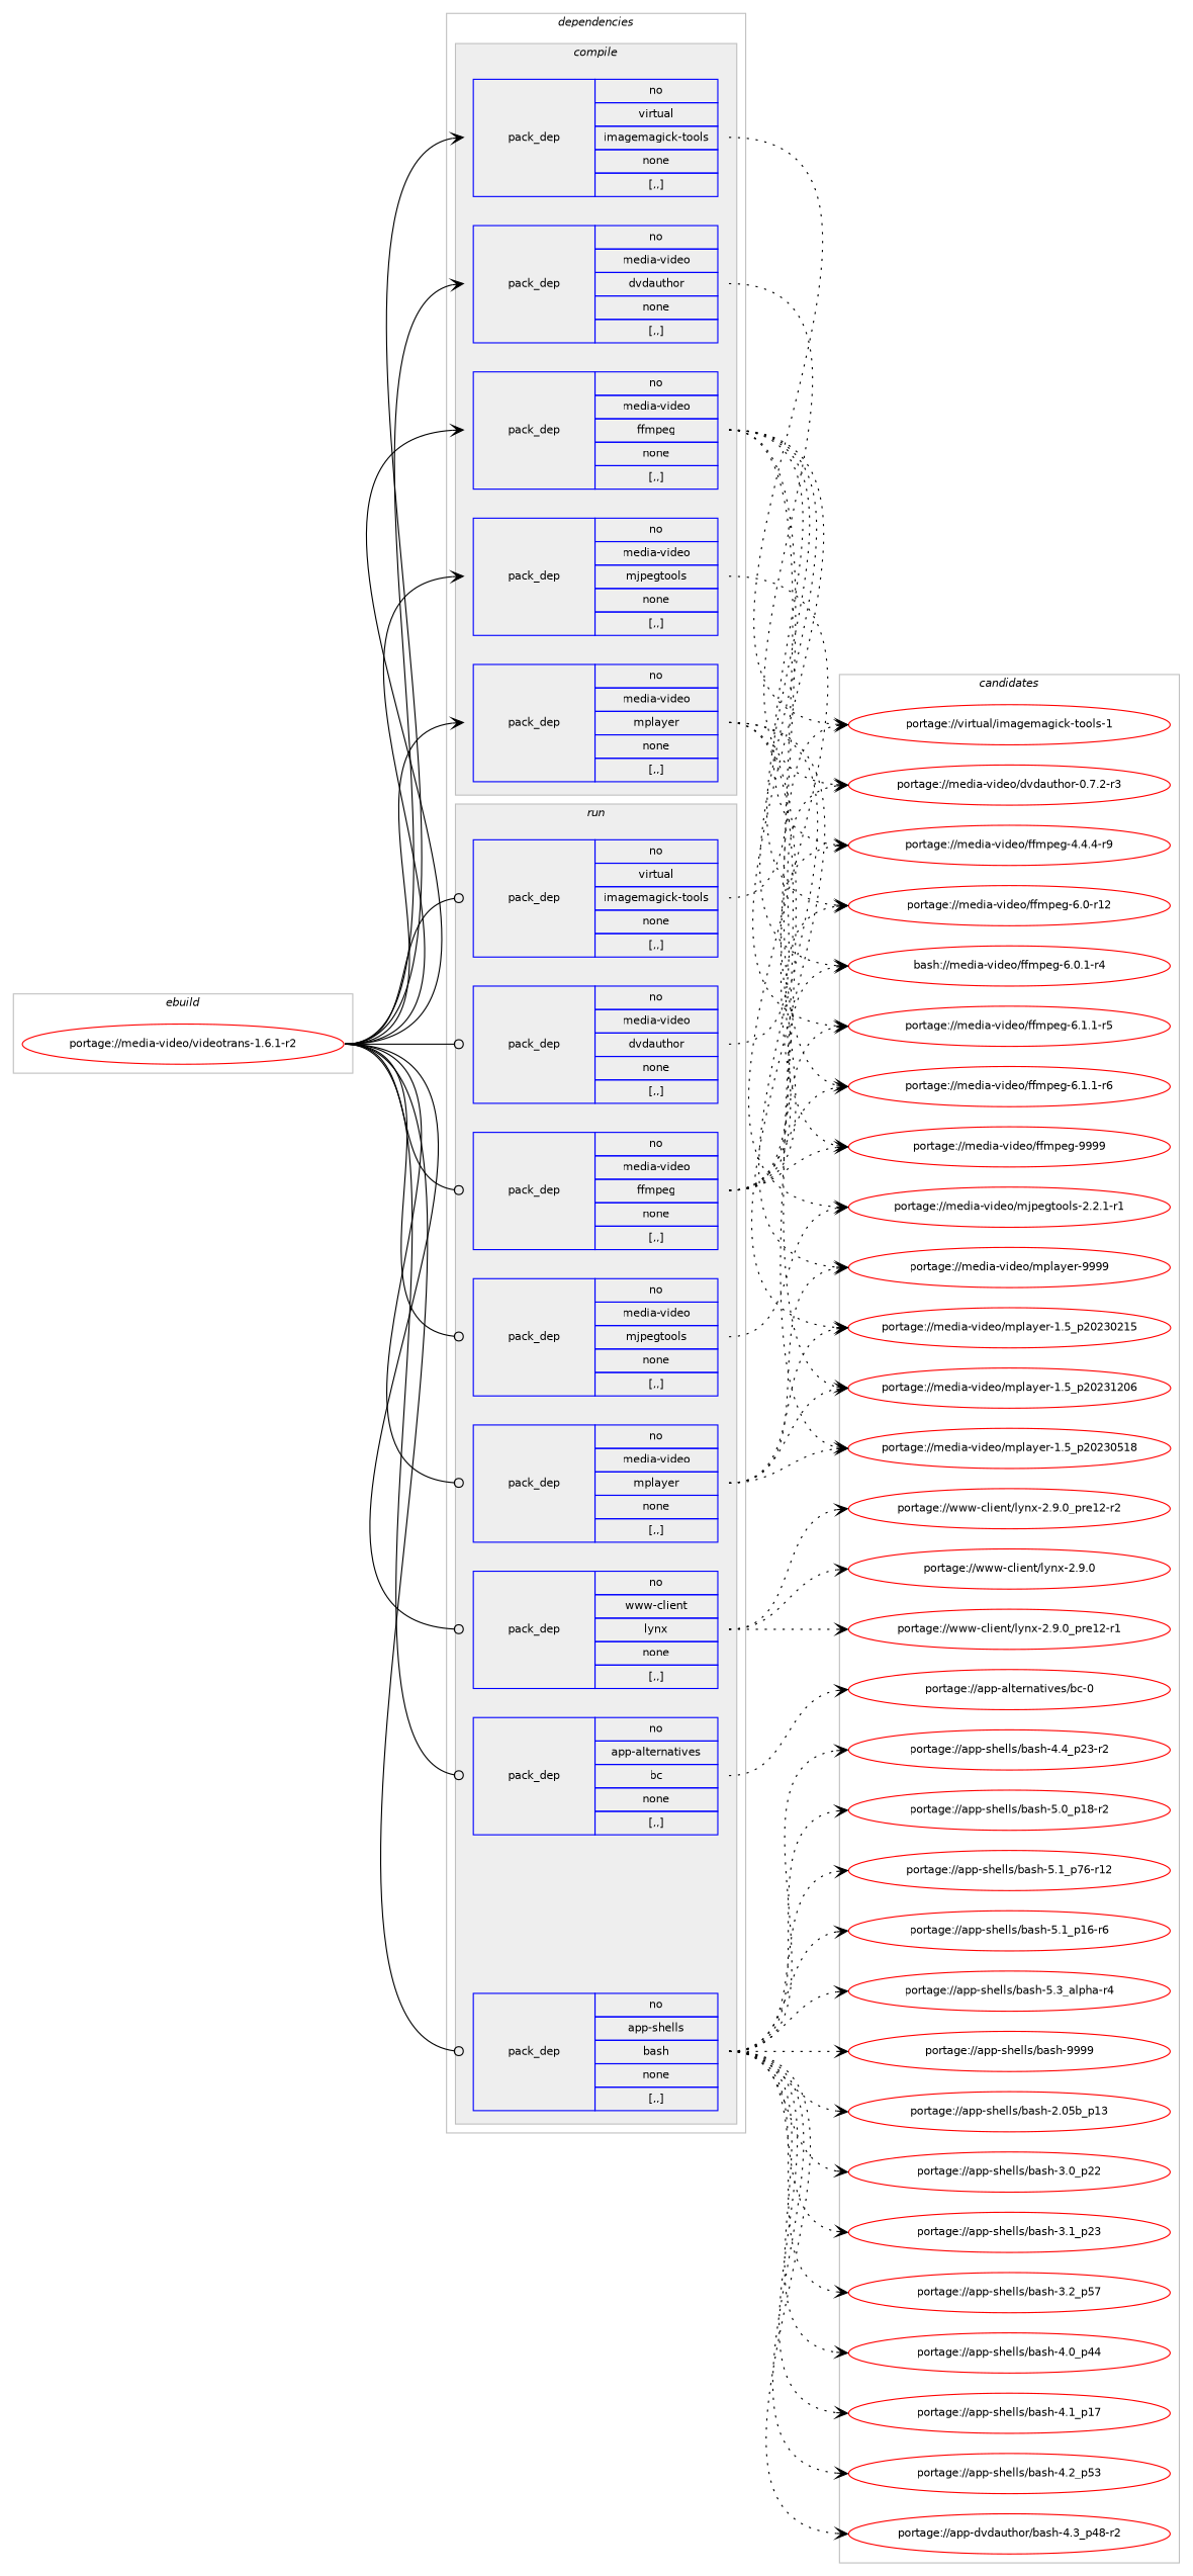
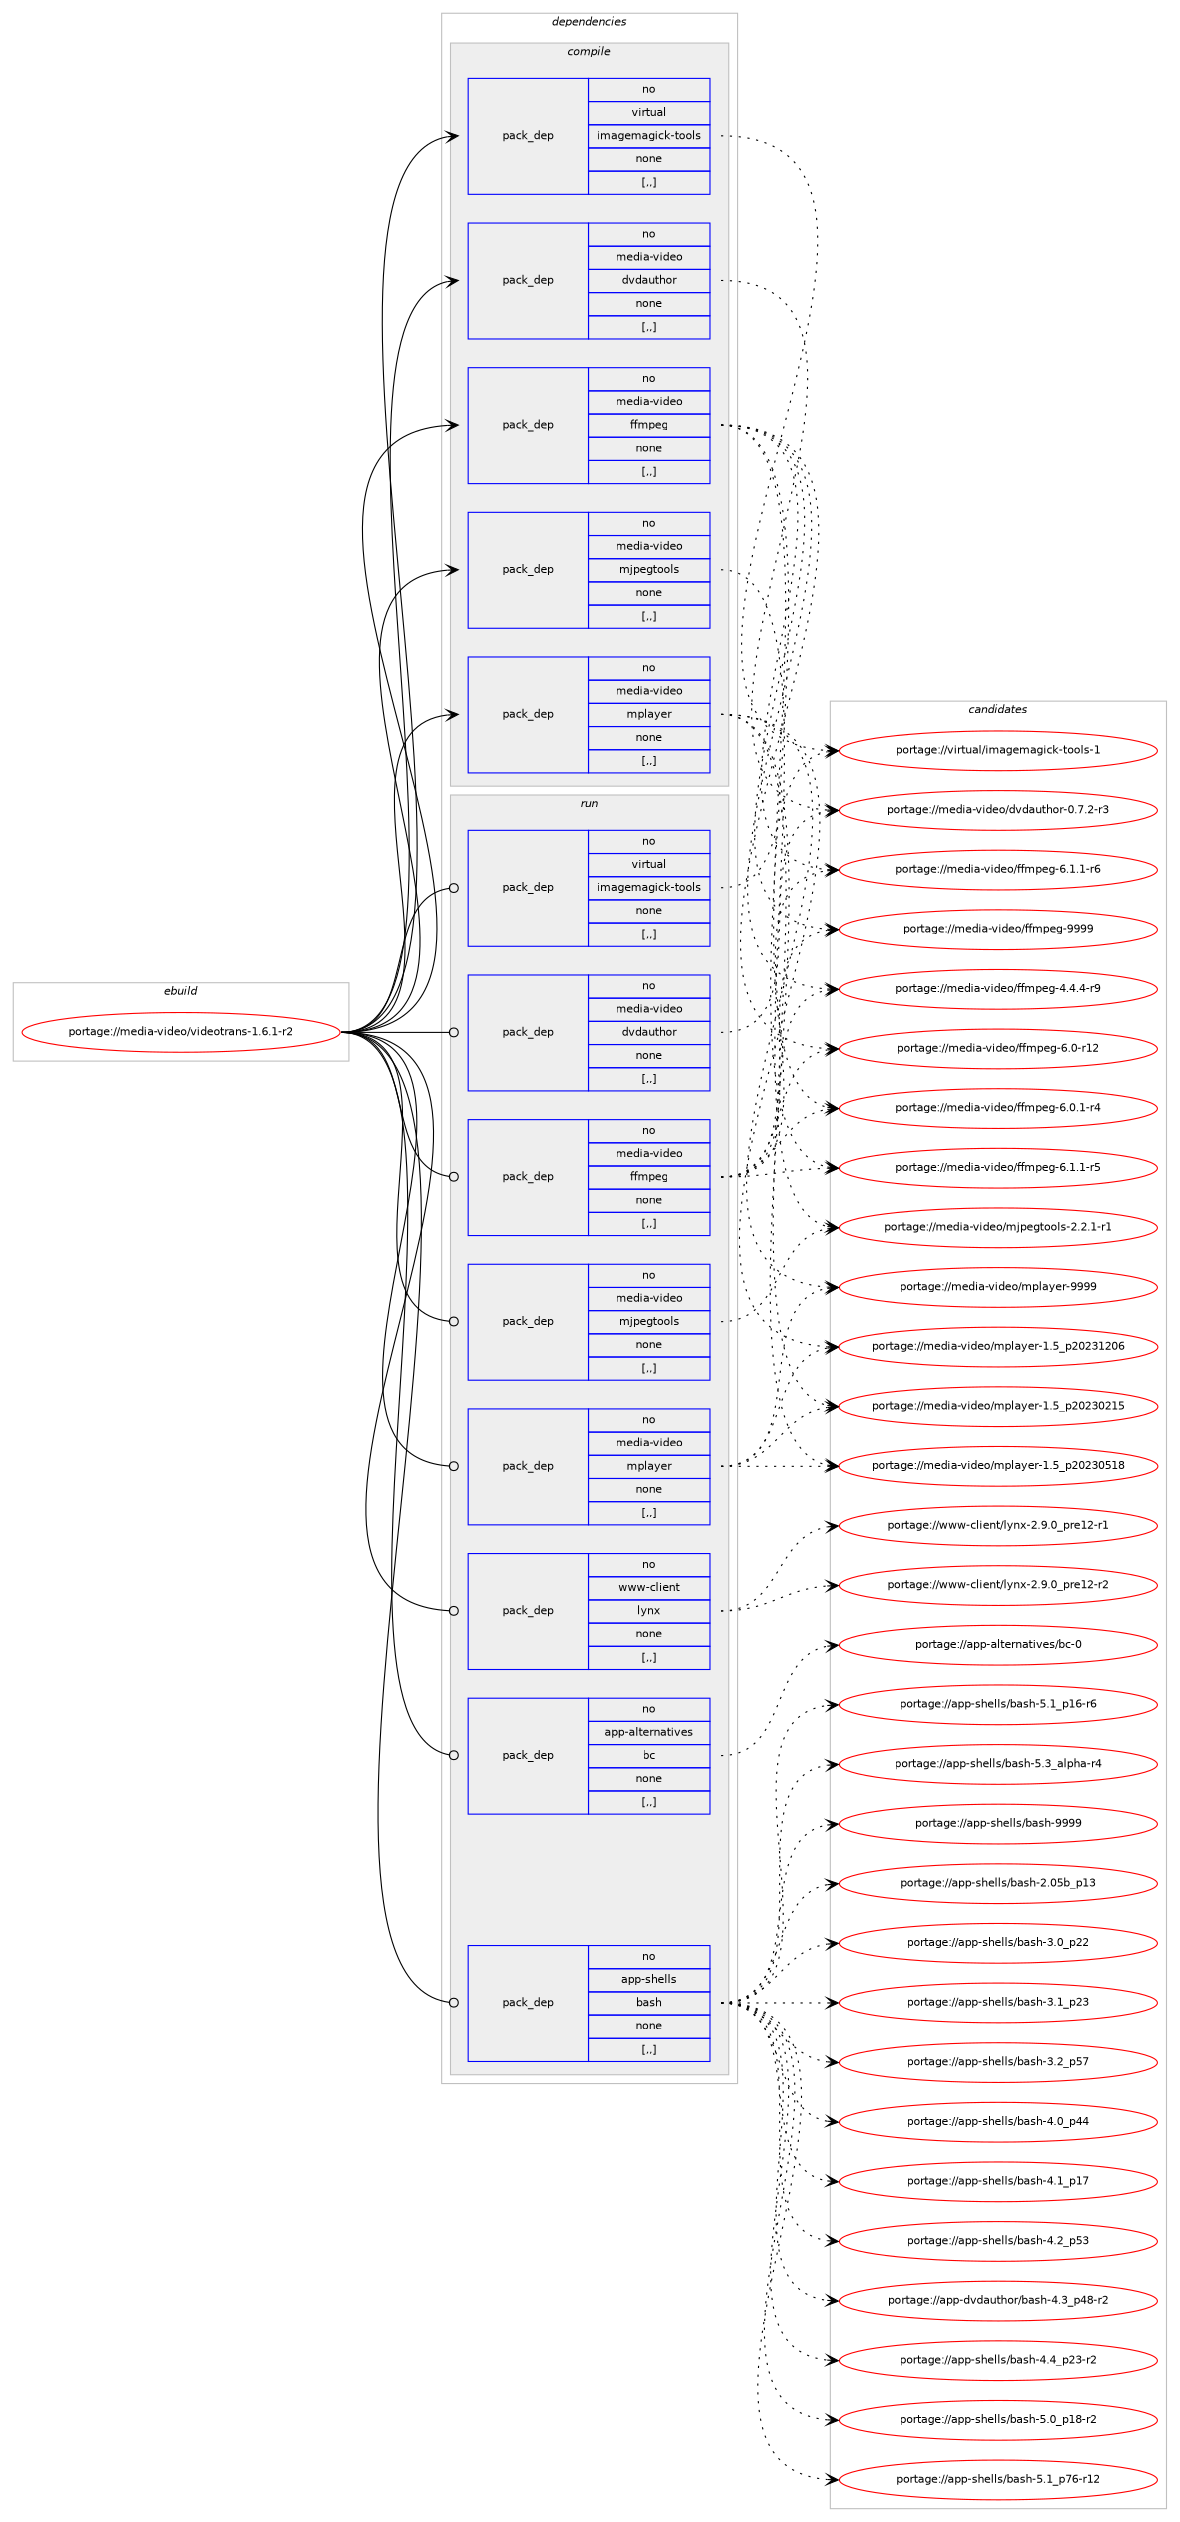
  digraph {
    compound=true
    concentrate=true
    fontname=Helvetica
    fontsize=10
    newrank=true
    rankdir=LR
    ranksep=1.5
    node [color=red fontname=Helvetica fontsize=10]
    edge [arrowhead=vee headport=w style=dotted tailport=e weight=100]
    n1 [label="portage://media-video/videotrans-1.6.1-r2" width=4]
    n2 [color=blue label=<<TABLE BORDER="0" CELLBORDER="1" CELLSPACING="0" CELLPADDING="4" WIDTH="220"><TR><TD ROWSPAN="6" CELLPADDING="30">pack_dep</TD></TR><TR><TD WIDTH="110">no</TD></TR><TR><TD>media-video</TD></TR><TR><TD>dvdauthor</TD></TR><TR><TD>none</TD></TR><TR><TD>[,,]</TD></TR></TABLE>> shape=none]
    n3 [color=blue label=<<TABLE BORDER="0" CELLBORDER="1" CELLSPACING="0" CELLPADDING="4" WIDTH="220"><TR><TD ROWSPAN="6" CELLPADDING="30">pack_dep</TD></TR><TR><TD WIDTH="110">no</TD></TR><TR><TD>media-video</TD></TR><TR><TD>ffmpeg</TD></TR><TR><TD>none</TD></TR><TR><TD>[,,]</TD></TR></TABLE>> shape=none]
    n4 [color=blue label=<<TABLE BORDER="0" CELLBORDER="1" CELLSPACING="0" CELLPADDING="4" WIDTH="220"><TR><TD ROWSPAN="6" CELLPADDING="30">pack_dep</TD></TR><TR><TD WIDTH="110">no</TD></TR><TR><TD>media-video</TD></TR><TR><TD>mjpegtools</TD></TR><TR><TD>none</TD></TR><TR><TD>[,,]</TD></TR></TABLE>> shape=none]
    n5 [color=blue label=<<TABLE BORDER="0" CELLBORDER="1" CELLSPACING="0" CELLPADDING="4" WIDTH="220"><TR><TD ROWSPAN="6" CELLPADDING="30">pack_dep</TD></TR><TR><TD WIDTH="110">no</TD></TR><TR><TD>media-video</TD></TR><TR><TD>mplayer</TD></TR><TR><TD>none</TD></TR><TR><TD>[,,]</TD></TR></TABLE>> shape=none]
    n6 [color=blue label=<<TABLE BORDER="0" CELLBORDER="1" CELLSPACING="0" CELLPADDING="4" WIDTH="220"><TR><TD ROWSPAN="6" CELLPADDING="30">pack_dep</TD></TR><TR><TD WIDTH="110">no</TD></TR><TR><TD>virtual</TD></TR><TR><TD>imagemagick-tools</TD></TR><TR><TD>none</TD></TR><TR><TD>[,,]</TD></TR></TABLE>> shape=none]
    n7 [color=blue label=<<TABLE BORDER="0" CELLBORDER="1" CELLSPACING="0" CELLPADDING="4" WIDTH="220"><TR><TD ROWSPAN="6" CELLPADDING="30">pack_dep</TD></TR><TR><TD WIDTH="110">no</TD></TR><TR><TD>app-alternatives</TD></TR><TR><TD>bc</TD></TR><TR><TD>none</TD></TR><TR><TD>[,,]</TD></TR></TABLE>> shape=none]
    n8 [color=blue label=<<TABLE BORDER="0" CELLBORDER="1" CELLSPACING="0" CELLPADDING="4" WIDTH="220"><TR><TD ROWSPAN="6" CELLPADDING="30">pack_dep</TD></TR><TR><TD WIDTH="110">no</TD></TR><TR><TD>app-shells</TD></TR><TR><TD>bash</TD></TR><TR><TD>none</TD></TR><TR><TD>[,,]</TD></TR></TABLE>> shape=none]
    n9 [color=blue label=<<TABLE BORDER="0" CELLBORDER="1" CELLSPACING="0" CELLPADDING="4" WIDTH="220"><TR><TD ROWSPAN="6" CELLPADDING="30">pack_dep</TD></TR><TR><TD WIDTH="110">no</TD></TR><TR><TD>media-video</TD></TR><TR><TD>dvdauthor</TD></TR><TR><TD>none</TD></TR><TR><TD>[,,]</TD></TR></TABLE>> shape=none]
    n10 [color=blue label=<<TABLE BORDER="0" CELLBORDER="1" CELLSPACING="0" CELLPADDING="4" WIDTH="220"><TR><TD ROWSPAN="6" CELLPADDING="30">pack_dep</TD></TR><TR><TD WIDTH="110">no</TD></TR><TR><TD>media-video</TD></TR><TR><TD>ffmpeg</TD></TR><TR><TD>none</TD></TR><TR><TD>[,,]</TD></TR></TABLE>> shape=none]
    n11 [color=blue label=<<TABLE BORDER="0" CELLBORDER="1" CELLSPACING="0" CELLPADDING="4" WIDTH="220"><TR><TD ROWSPAN="6" CELLPADDING="30">pack_dep</TD></TR><TR><TD WIDTH="110">no</TD></TR><TR><TD>media-video</TD></TR><TR><TD>mjpegtools</TD></TR><TR><TD>none</TD></TR><TR><TD>[,,]</TD></TR></TABLE>> shape=none]
    n12 [color=blue label=<<TABLE BORDER="0" CELLBORDER="1" CELLSPACING="0" CELLPADDING="4" WIDTH="220"><TR><TD ROWSPAN="6" CELLPADDING="30">pack_dep</TD></TR><TR><TD WIDTH="110">no</TD></TR><TR><TD>media-video</TD></TR><TR><TD>mplayer</TD></TR><TR><TD>none</TD></TR><TR><TD>[,,]</TD></TR></TABLE>> shape=none]
    n13 [color=blue label=<<TABLE BORDER="0" CELLBORDER="1" CELLSPACING="0" CELLPADDING="4" WIDTH="220"><TR><TD ROWSPAN="6" CELLPADDING="30">pack_dep</TD></TR><TR><TD WIDTH="110">no</TD></TR><TR><TD>virtual</TD></TR><TR><TD>imagemagick-tools</TD></TR><TR><TD>none</TD></TR><TR><TD>[,,]</TD></TR></TABLE>> shape=none]
    n14 [color=blue label=<<TABLE BORDER="0" CELLBORDER="1" CELLSPACING="0" CELLPADDING="4" WIDTH="220"><TR><TD ROWSPAN="6" CELLPADDING="30">pack_dep</TD></TR><TR><TD WIDTH="110">no</TD></TR><TR><TD>www-client</TD></TR><TR><TD>lynx</TD></TR><TR><TD>none</TD></TR><TR><TD>[,,]</TD></TR></TABLE>> shape=none]
    n15 [label="portage://media-video/dvdauthor-0.7.2-r3" width=4]
    n16 [label="portage://media-video/ffmpeg-4.4.4-r9" width=4]
    n17 [label="portage://media-video/ffmpeg-6.0-r12" width=4]
-   n18 [label="bash://media-video/ffmpeg-6.0.1-r4" width=4]
+   n18 [label="portage://media-video/ffmpeg-6.0.1-r4" width=4]
    n19 [label="portage://media-video/ffmpeg-6.1.1-r5" width=4]
    n20 [label="portage://media-video/ffmpeg-6.1.1-r6" width=4]
    n21 [label="portage://media-video/ffmpeg-9999" width=4]
    n22 [label="portage://media-video/mjpegtools-2.2.1-r1" width=4]
    n23 [label="portage://media-video/mplayer-1.5_p20230215" width=4]
    n24 [label="portage://media-video/mplayer-1.5_p20230518" width=4]
    n25 [label="portage://media-video/mplayer-1.5_p20231206" width=4]
    n26 [label="portage://media-video/mplayer-9999" width=4]
    n27 [label="portage://virtual/imagemagick-tools-1" width=4]
    n28 [label="portage://app-alternatives/bc-0" width=4]
    n29 [label="portage://app-shells/bash-2.05b_p13" width=4]
    n30 [label="portage://app-shells/bash-3.0_p22" width=4]
    n31 [label="portage://app-shells/bash-3.1_p23" width=4]
    n32 [label="portage://app-shells/bash-3.2_p57" width=4]
    n33 [label="portage://app-shells/bash-4.0_p44" width=4]
    n34 [label="portage://app-shells/bash-4.1_p17" width=4]
    n35 [label="portage://app-shells/bash-4.2_p53" width=4]
    n36 [label="portage://app-dvdauthor/bash-4.3_p48-r2" width=4]
    n37 [label="portage://app-shells/bash-4.4_p23-r2" width=4]
    n38 [label="portage://app-shells/bash-5.0_p18-r2" width=4]
    n39 [label="portage://app-shells/bash-5.1_p76-r12" width=4]
    n40 [label="portage://app-shells/bash-5.1_p16-r6" width=4]
    n41 [label="portage://app-shells/bash-5.3_alpha-r4" width=4]
    n42 [label="portage://app-shells/bash-9999" width=4]
-   n43 [label="portage://www-client/lynx-2.9.0" width=4]
    n44 [label="portage://www-client/lynx-2.9.0_pre12-r1" width=4]
    n45 [label="portage://www-client/lynx-2.9.0_pre12-r2" width=4]
    subgraph cluster_1 {
      color=gray
      label=<<i>ebuild</i>>
      rank=same
      n1
    }
    subgraph cluster_2 {
      color=gray
      label=<<i>dependencies</i>>
      subgraph cluster_3 {
        color=gray
        fillcolor="#eeeeee"
        label=<<i>compile</i>>
        style=filled
        subgraph sub_4 {
          color=gray
          fillcolor="#eeeeee"
          label=<<i>compile</i>>
          style=filled
          n2
        }
        subgraph sub_5 {
          color=gray
          fillcolor="#eeeeee"
          label=<<i>compile</i>>
          style=filled
          n3
        }
        subgraph sub_6 {
          color=gray
          fillcolor="#eeeeee"
          label=<<i>compile</i>>
          style=filled
          n4
        }
        subgraph sub_7 {
          color=gray
          fillcolor="#eeeeee"
          label=<<i>compile</i>>
          style=filled
          n5
        }
        subgraph sub_8 {
          color=gray
          fillcolor="#eeeeee"
          label=<<i>compile</i>>
          style=filled
          n6
        }
      }
      subgraph cluster_9 {
        color=gray
        fillcolor="#eeeeee"
        label=<<i>compile and run</i>>
        style=filled
      }
      subgraph cluster_10 {
        color=gray
        fillcolor="#eeeeee"
        label=<<i>run</i>>
        style=filled
        subgraph sub_11 {
          color=gray
          fillcolor="#eeeeee"
          label=<<i>run</i>>
          style=filled
          n7
        }
        subgraph sub_12 {
          color=gray
          fillcolor="#eeeeee"
          label=<<i>run</i>>
          style=filled
          n8
        }
        subgraph sub_13 {
          color=gray
          fillcolor="#eeeeee"
          label=<<i>run</i>>
          style=filled
          n9
        }
        subgraph sub_14 {
          color=gray
          fillcolor="#eeeeee"
          label=<<i>run</i>>
          style=filled
          n10
        }
        subgraph sub_15 {
          color=gray
          fillcolor="#eeeeee"
          label=<<i>run</i>>
          style=filled
          n11
        }
        subgraph sub_16 {
          color=gray
          fillcolor="#eeeeee"
          label=<<i>run</i>>
          style=filled
          n12
        }
        subgraph sub_17 {
          color=gray
          fillcolor="#eeeeee"
          label=<<i>run</i>>
          style=filled
          n13
        }
        subgraph sub_18 {
          color=gray
          fillcolor="#eeeeee"
          label=<<i>run</i>>
          style=filled
          n14
        }
      }
    }
    subgraph cluster_19 {
      color=gray
      label=<<i>candidates</i>>
      rank=same
      subgraph sub_20 {
        color=black
        label=<<i>candidates</i>>
        nodesep=1
        rank=same
        n15
      }
      subgraph sub_21 {
        color=black
        label=<<i>candidates</i>>
        nodesep=1
        rank=same
        n16
        n17
        n18
        n19
        n20
        n21
      }
      subgraph sub_22 {
        color=black
        label=<<i>candidates</i>>
        nodesep=1
        rank=same
        n22
      }
      subgraph sub_23 {
        color=black
        label=<<i>candidates</i>>
        nodesep=1
        rank=same
        n23
        n24
        n25
        n26
      }
      subgraph sub_24 {
        color=black
        label=<<i>candidates</i>>
        nodesep=1
        rank=same
        n27
      }
      subgraph sub_25 {
        color=black
        label=<<i>candidates</i>>
        nodesep=1
        rank=same
        n28
      }
      subgraph sub_26 {
        color=black
        label=<<i>candidates</i>>
        nodesep=1
        rank=same
        n29
        n30
        n31
        n32
        n33
        n34
        n35
        n36
        n37
        n38
        n39
        n40
        n41
        n42
      }
      subgraph sub_27 {
        color=black
        label=<<i>candidates</i>>
        nodesep=1
        rank=same
        n15
      }
      subgraph sub_28 {
        color=black
        label=<<i>candidates</i>>
        nodesep=1
        rank=same
        n16
        n17
        n18
        n19
        n20
        n21
      }
      subgraph sub_29 {
        color=black
        label=<<i>candidates</i>>
        nodesep=1
        rank=same
        n22
      }
      subgraph sub_30 {
        color=black
        label=<<i>candidates</i>>
        nodesep=1
        rank=same
        n23
        n24
        n25
        n26
      }
      subgraph sub_31 {
        color=black
        label=<<i>candidates</i>>
        nodesep=1
        rank=same
        n27
      }
      subgraph sub_32 {
        color=black
        label=<<i>candidates</i>>
        nodesep=1
        rank=same
-       n43
        n44
        n45
      }
    }
    n1 -> n2 [style=solid weight=20]
    n1 -> n3 [style=solid weight=20]
    n1 -> n4 [style=solid weight=20]
    n1 -> n5 [style=solid weight=20]
    n1 -> n6 [style=solid weight=20]
    n1 -> n7 [arrowhead=odot style=solid weight=20]
    n1 -> n8 [arrowhead=odot style=solid weight=20]
    n1 -> n9 [arrowhead=odot style=solid weight=20]
    n1 -> n10 [arrowhead=odot style=solid weight=20]
    n1 -> n11 [arrowhead=odot style=solid weight=20]
    n1 -> n12 [arrowhead=odot style=solid weight=20]
    n1 -> n13 [arrowhead=odot style=solid weight=20]
    n1 -> n14 [arrowhead=odot style=solid weight=20]
    n2 -> n15
    n3 -> n16
    n3 -> n17
    n3 -> n18
    n3 -> n19
    n3 -> n20
    n3 -> n21
    n4 -> n22
    n5 -> n23
    n5 -> n24
    n5 -> n25
    n5 -> n26
    n6 -> n27
    n7 -> n28
    n8 -> n29
    n8 -> n30
    n8 -> n31
    n8 -> n32
    n8 -> n33
    n8 -> n34
    n8 -> n35
    n8 -> n36
    n8 -> n37
    n8 -> n38
    n8 -> n39
    n8 -> n40
    n8 -> n41
    n8 -> n42
    n9 -> n15
    n10 -> n16
    n10 -> n17
    n10 -> n18
    n10 -> n19
    n10 -> n20
    n10 -> n21
    n11 -> n22
    n12 -> n23
    n12 -> n24
    n12 -> n25
    n12 -> n26
    n13 -> n27
-   n14 -> n43
    n14 -> n44
    n14 -> n45
  }
